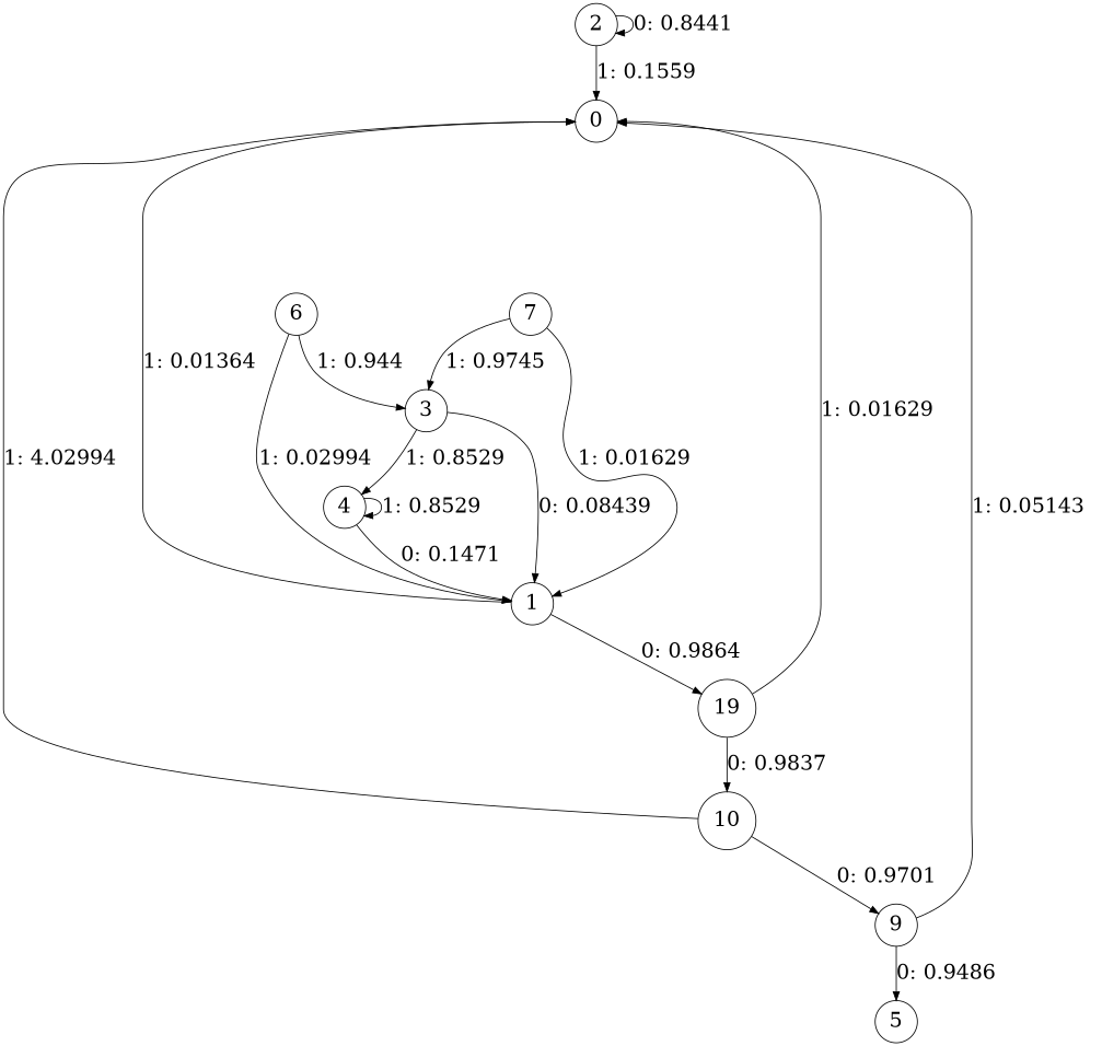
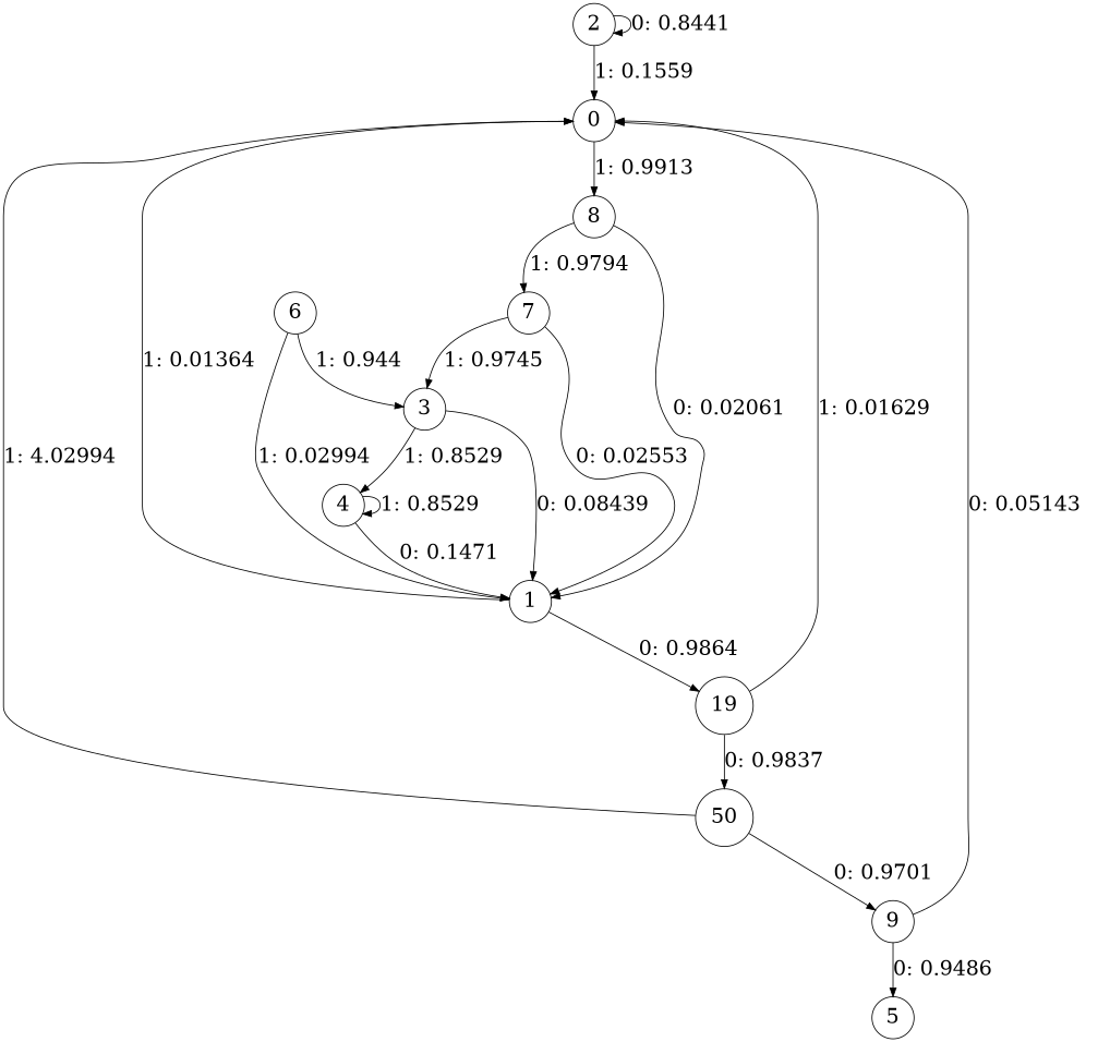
  digraph {
    node [fontsize=24 shape=circle]
    edge [fontsize=24]
    0
+   8
    1
    n4 [label=19]
    7
-   10
+   10 [label=50]
    3
    9
    2
    4
    6
    5
+   0 -> 8 [label="1: 0.9913   "]
+   8 -> 1 [label="0: 0.02061  "]
+   8 -> 7 [label="1: 0.9794   "]
    1 -> 0 [label="1: 0.01364  "]
    1 -> n4 [label="0: 0.9864   "]
    n4 -> 0 [label="1: 0.01629  "]
    n4 -> 10 [label="0: 0.9837   "]
-   7 -> 1 [label="1: 0.01629  "]
+   7 -> 1 [label="0: 0.02553  "]
    7 -> 3 [label="1: 0.9745   "]
    10 -> 0 [label="1: 4.02994  "]
    10 -> 9 [label="0: 0.9701   "]
    3 -> 1 [label="0: 0.08439  "]
    3 -> 4 [label="1: 0.8529   "]
-   9 -> 0 [label="1: 0.05143  "]
+   9 -> 0 [label="0: 0.05143  "]
    9 -> 5 [label="0: 0.9486   "]
    2 -> 0 [label="1: 0.1559   "]
    2 -> 2 [label="0: 0.8441   "]
    4 -> 1 [label="0: 0.1471   "]
    4 -> 4 [label="1: 0.8529   "]
    6 -> 1 [label="1: 0.02994  "]
    6 -> 3 [label="1: 0.944    "]
  }
